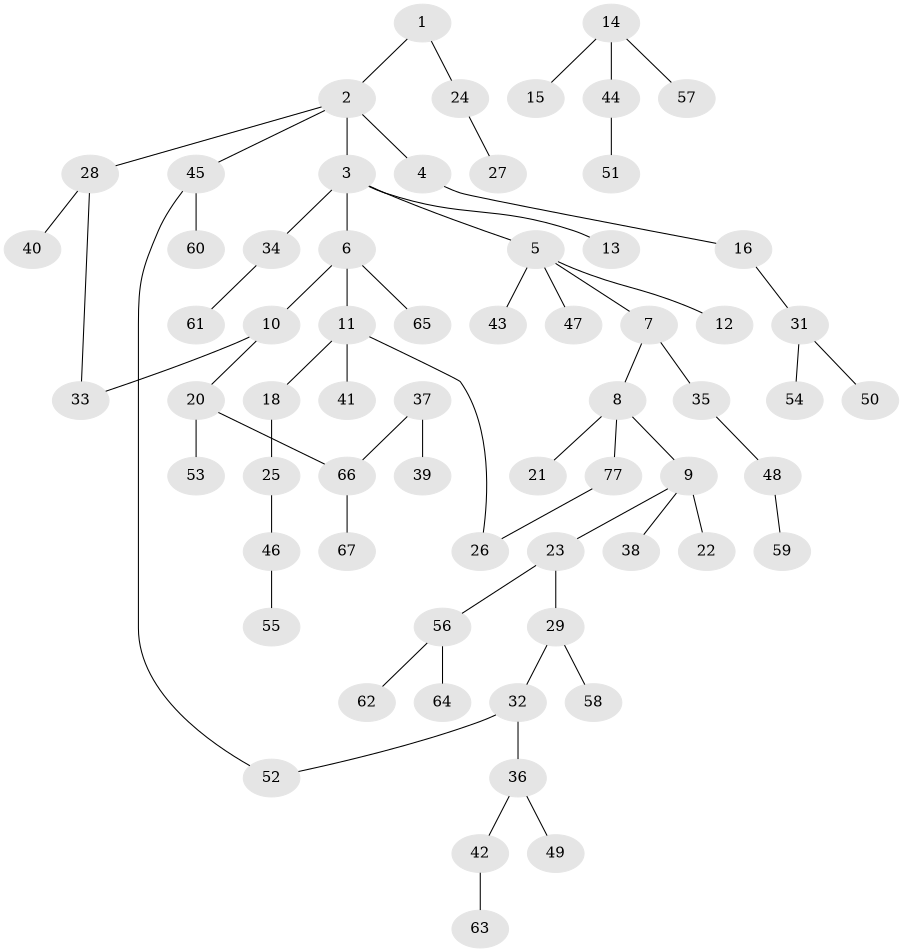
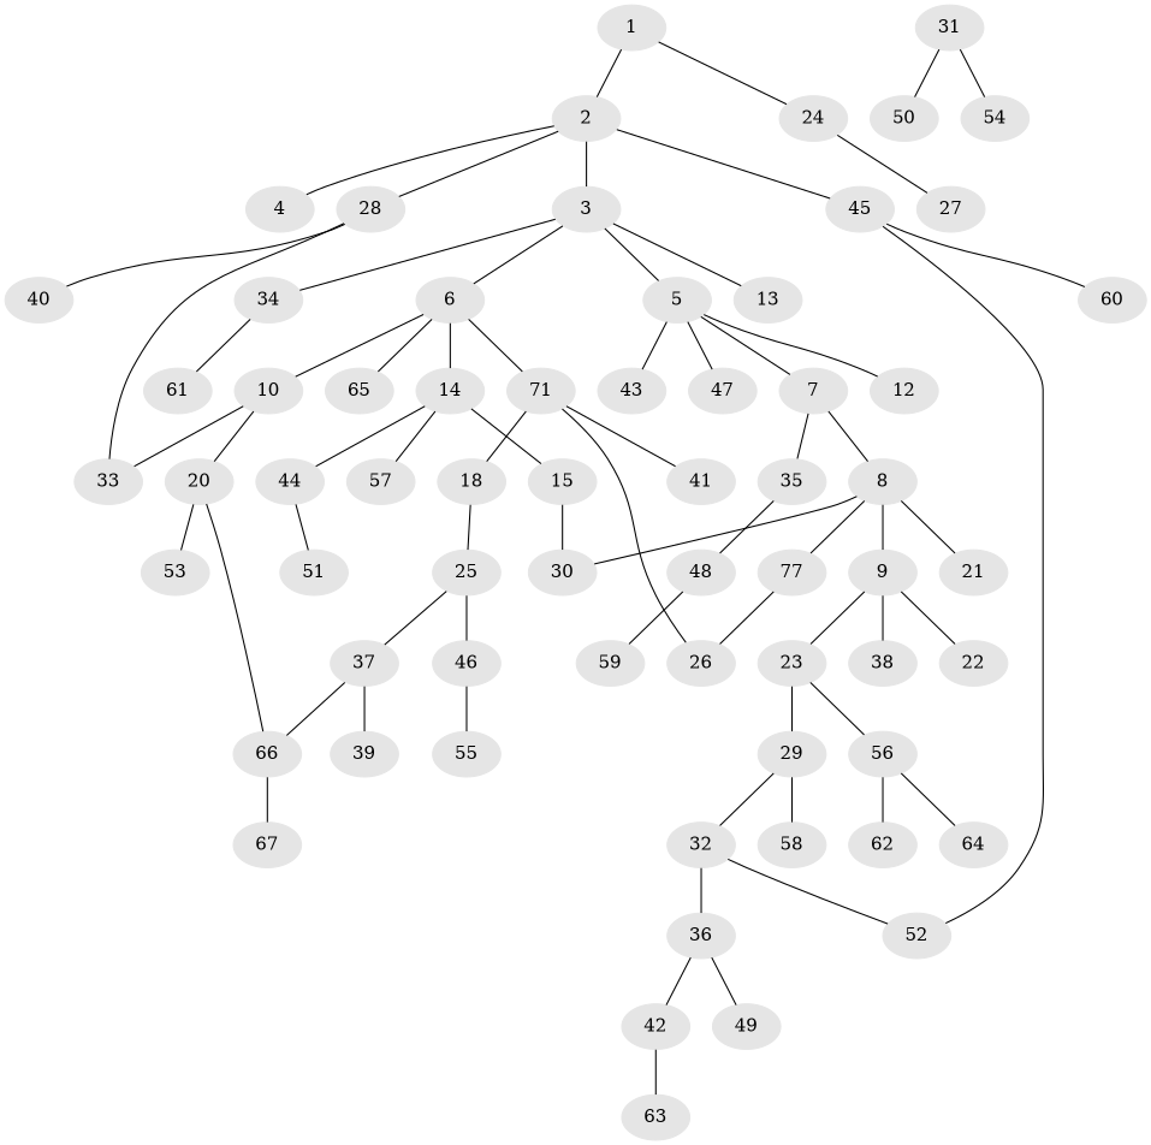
  graph {
    node [color=gray90 style=filled]
    1
    2
    24
    3
    4
    28
    45
    27
    5
    6
    13
    34
-   16
    33
    40
    52
    60
    7
    12
    43
    47
    10
-   11
+   11 [label=71]
    14
    65
    61
    31
    8
    35
    20
    18
    26
    41
    15
    44
    57
    9
    n38 [label=77]
    21
+   30
    48
    22
    23
    38
    29
    56
    53
    66
    25
    51
    50
    54
    37
    46
    67
    32
    58
    62
    64
    39
    55
    36
    42
    49
    59
    63
    1 -- 2
    1 -- 24
    2 -- 3
    2 -- 4
    2 -- 28
    2 -- 45
    24 -- 27
    3 -- 5
    3 -- 6
    3 -- 13
    3 -- 34
-   4 -- 16
    28 -- 33
    28 -- 40
    45 -- 52
    45 -- 60
    5 -- 7
    5 -- 12
    5 -- 43
    5 -- 47
    6 -- 10
    6 -- 11
+   6 -- 14
    6 -- 65
    34 -- 61
-   16 -- 31
    7 -- 8
    7 -- 35
    10 -- 33
    10 -- 20
    11 -- 18
    11 -- 26
    11 -- 41
    14 -- 15
    14 -- 44
    14 -- 57
    31 -- 50
    31 -- 54
    8 -- 9
    8 -- n38
    8 -- 21
+   8 -- 30
    35 -- 48
    20 -- 53
    20 -- 66
    18 -- 25
+   15 -- 30
    44 -- 51
    9 -- 22
    9 -- 23
    9 -- 38
    n38 -- 26
    48 -- 59
    23 -- 29
    23 -- 56
    29 -- 32
    29 -- 58
    56 -- 62
    56 -- 64
    66 -- 67
+   25 -- 37
    25 -- 46
    37 -- 66
    37 -- 39
    46 -- 55
    32 -- 52
    32 -- 36
    36 -- 42
    36 -- 49
    42 -- 63
  }
